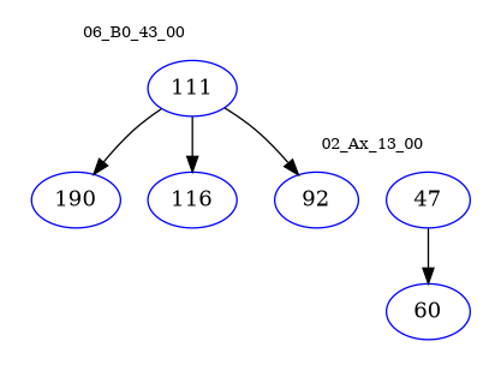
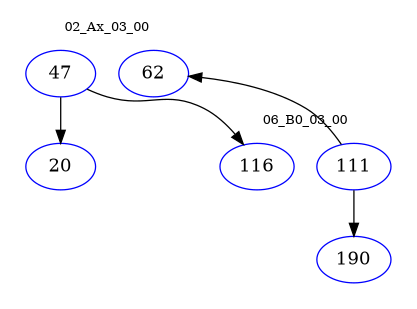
  digraph {
    node [color=blue]
    edge [color=black]
    n1 [label=47]
-   n2 [label=60]
-   n3 [label=92]
+   n2 [label=20]
+   n3 [label=62]
    n4 [label=111]
    n5 [label=190]
    n6 [label=116]
    subgraph cluster_1 {
      color=white
      fontsize=10
-     label="02_Ax_13_00"
+     label="02_Ax_03_00"
      n1
      n2
      n3
    }
    subgraph cluster_2 {
      color=white
      fontsize=10
-     label="06_B0_43_00"
+     label="06_B0_03_00"
      n4
      n5
      n6
    }
    n1 -> n2
    n4 -> n3
    n4 -> n5
-   n4 -> n6
+   n1 -> n6
  }
